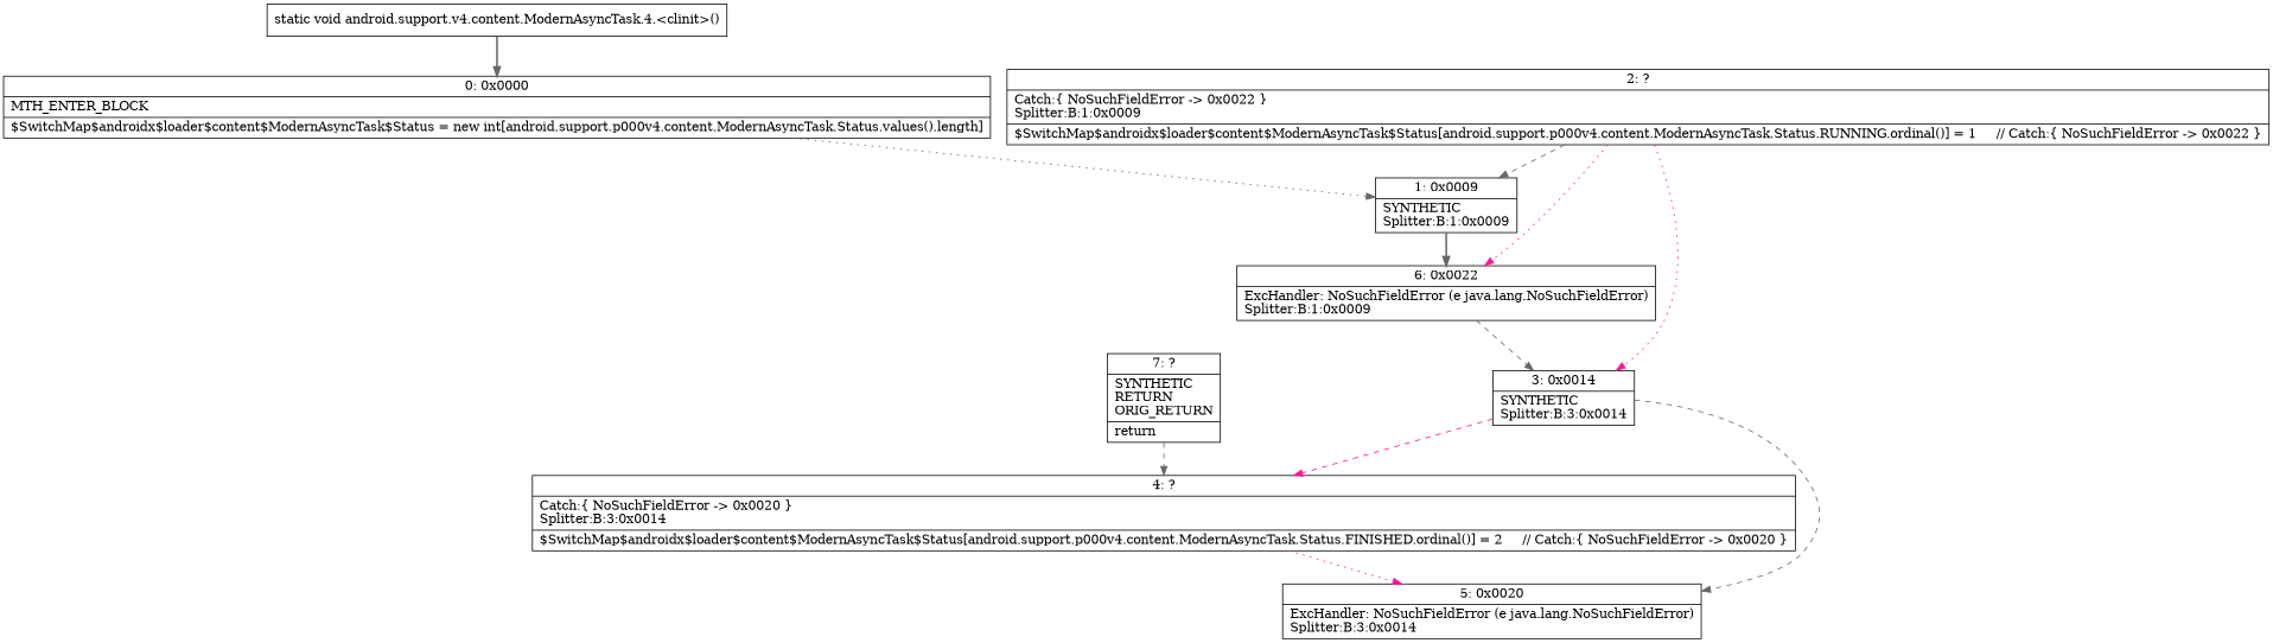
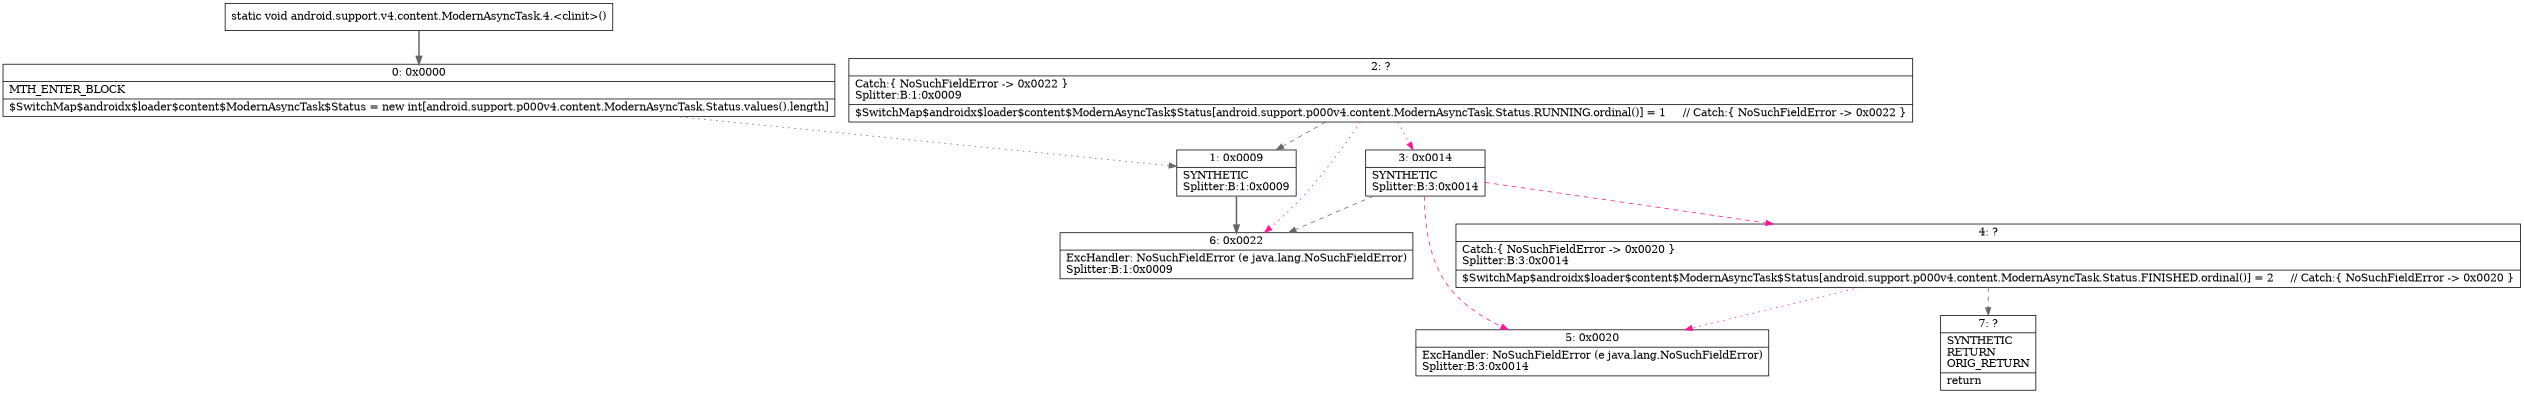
  digraph {
    node [shape=record]
    edge [color=gray40 style=dashed]
    n1 [label="{0\:\ 0x0000|MTH_ENTER_BLOCK\l|$SwitchMap$androidx$loader$content$ModernAsyncTask$Status = new int[android.support.p000v4.content.ModernAsyncTask.Status.values().length]\l}"]
    n2 [label="{1\:\ 0x0009|SYNTHETIC\lSplitter:B:1:0x0009\l}"]
    n3 [label="{6\:\ 0x0022|ExcHandler: NoSuchFieldError (e java.lang.NoSuchFieldError)\lSplitter:B:1:0x0009\l}"]
    n4 [label="{2\:\ ?|Catch:\{ NoSuchFieldError \-\> 0x0022 \}\lSplitter:B:1:0x0009\l|$SwitchMap$androidx$loader$content$ModernAsyncTask$Status[android.support.p000v4.content.ModernAsyncTask.Status.RUNNING.ordinal()] = 1     \/\/ Catch:\{ NoSuchFieldError \-\> 0x0022 \}\l}"]
    n5 [label="{3\:\ 0x0014|SYNTHETIC\lSplitter:B:3:0x0014\l}"]
    n6 [label="{4\:\ ?|Catch:\{ NoSuchFieldError \-\> 0x0020 \}\lSplitter:B:3:0x0014\l|$SwitchMap$androidx$loader$content$ModernAsyncTask$Status[android.support.p000v4.content.ModernAsyncTask.Status.FINISHED.ordinal()] = 2     \/\/ Catch:\{ NoSuchFieldError \-\> 0x0020 \}\l}"]
    n7 [label="{5\:\ 0x0020|ExcHandler: NoSuchFieldError (e java.lang.NoSuchFieldError)\lSplitter:B:3:0x0014\l}"]
    n8 [label="{7\:\ ?|SYNTHETIC\lRETURN\lORIG_RETURN\l|return\l}"]
    n9 [label="{static void android.support.v4.content.ModernAsyncTask.4.\<clinit\>() }"]
    n1 -> n2 [style=dotted]
    n2 -> n3 [style=bold]
-   n3 -> n5
+   n5 -> n3
    n4 -> n2
    n4 -> n3 [color=deeppink style=dotted]
    n4 -> n5 [color=deeppink style=dotted]
    n5 -> n6 [color=deeppink]
-   n5 -> n7
+   n5 -> n7 [color=deeppink]
    n6 -> n7 [color=deeppink style=dotted]
-   n8 -> n6
+   n6 -> n8
    n9 -> n1 [style=bold]
  }
